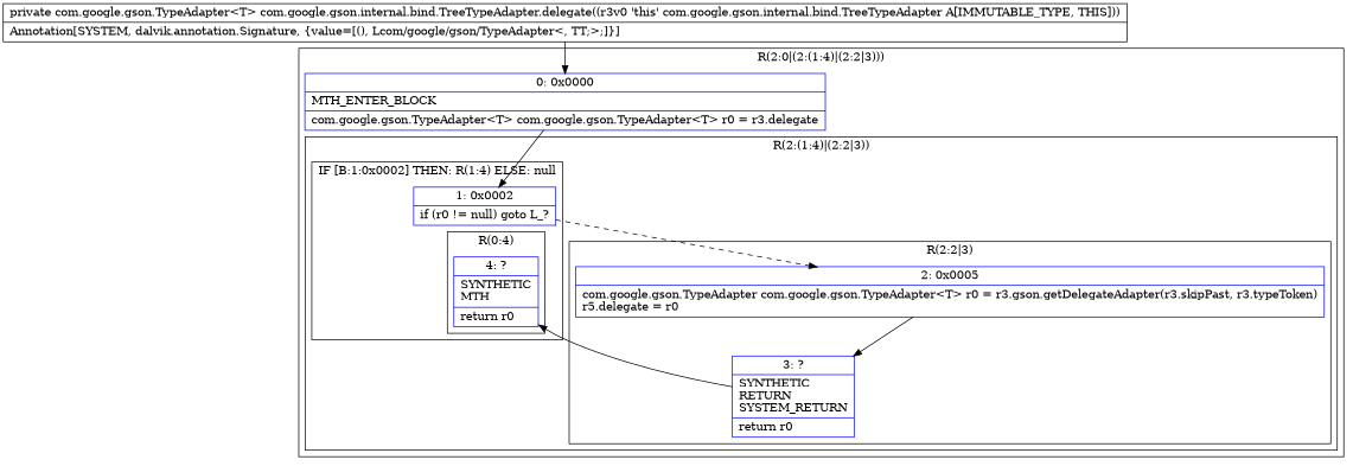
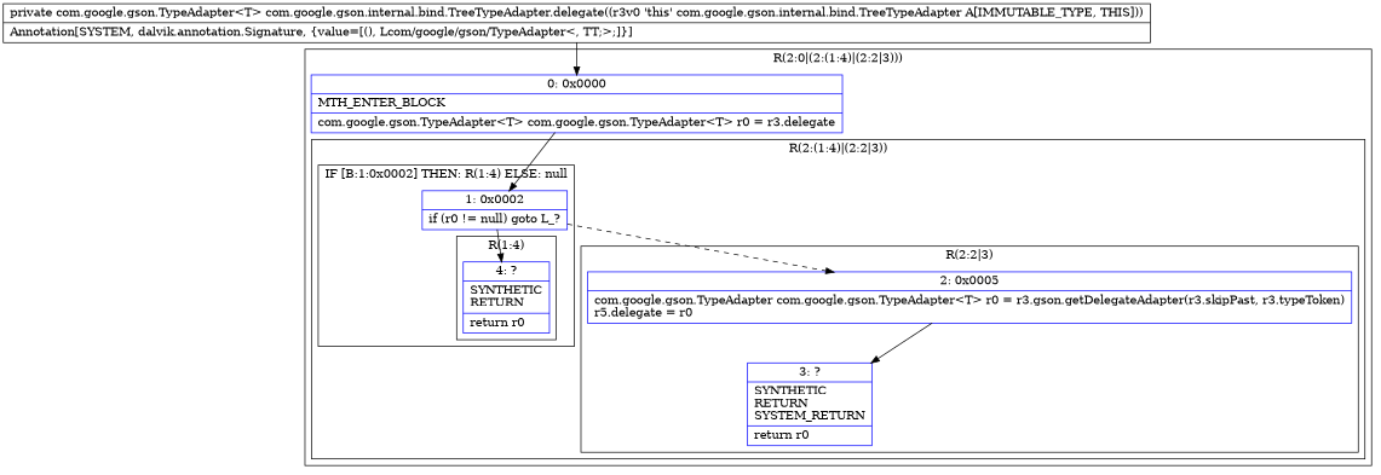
  digraph {
    node [color=blue shape=record]
-   n1 [label="{4\:\ ?|SYNTHETIC\lMTH\l|return r0\l}"]
+   n1 [label="{4\:\ ?|SYNTHETIC\lRETURN\l|return r0\l}"]
    n2 [label="{1\:\ 0x0002|if (r0 != null) goto L_?\l}"]
    n3 [label="{2\:\ 0x0005|com.google.gson.TypeAdapter com.google.gson.TypeAdapter\<T\> r0 = r3.gson.getDelegateAdapter(r3.skipPast, r3.typeToken)\lr5.delegate = r0\l}"]
    n4 [label="{3\:\ ?|SYNTHETIC\lRETURN\lSYSTEM_RETURN\l|return r0\l}"]
    n5 [label="{0\:\ 0x0000|MTH_ENTER_BLOCK\l|com.google.gson.TypeAdapter\<T\> com.google.gson.TypeAdapter\<T\> r0 = r3.delegate\l}"]
    n6 [label="{private com.google.gson.TypeAdapter\<T\> com.google.gson.internal.bind.TreeTypeAdapter.delegate((r3v0 'this' com.google.gson.internal.bind.TreeTypeAdapter A[IMMUTABLE_TYPE, THIS]))  | Annotation[SYSTEM, dalvik.annotation.Signature, \{value=[(), Lcom\/google\/gson\/TypeAdapter\<, TT;\>;]\}]\l}" color=""]
    subgraph cluster_1 {
      label="R(2:0|(2:(1:4)|(2:2|3)))"
      n5
      subgraph cluster_2 {
        label="R(2:(1:4)|(2:2|3))"
        subgraph cluster_3 {
          label="IF [B:1:0x0002] THEN: R(1:4) ELSE: null"
          n2
          subgraph cluster_4 {
-           label="R(0:4)"
+           label="R(1:4)"
            n1
          }
        }
        subgraph cluster_5 {
          label="R(2:2|3)"
          n3
          n4
        }
      }
    }
-   n4 -> n1
+   n2 -> n1
    n2 -> n3 [style=dashed]
    n3 -> n4
    n5 -> n2
    n6 -> n5
  }
